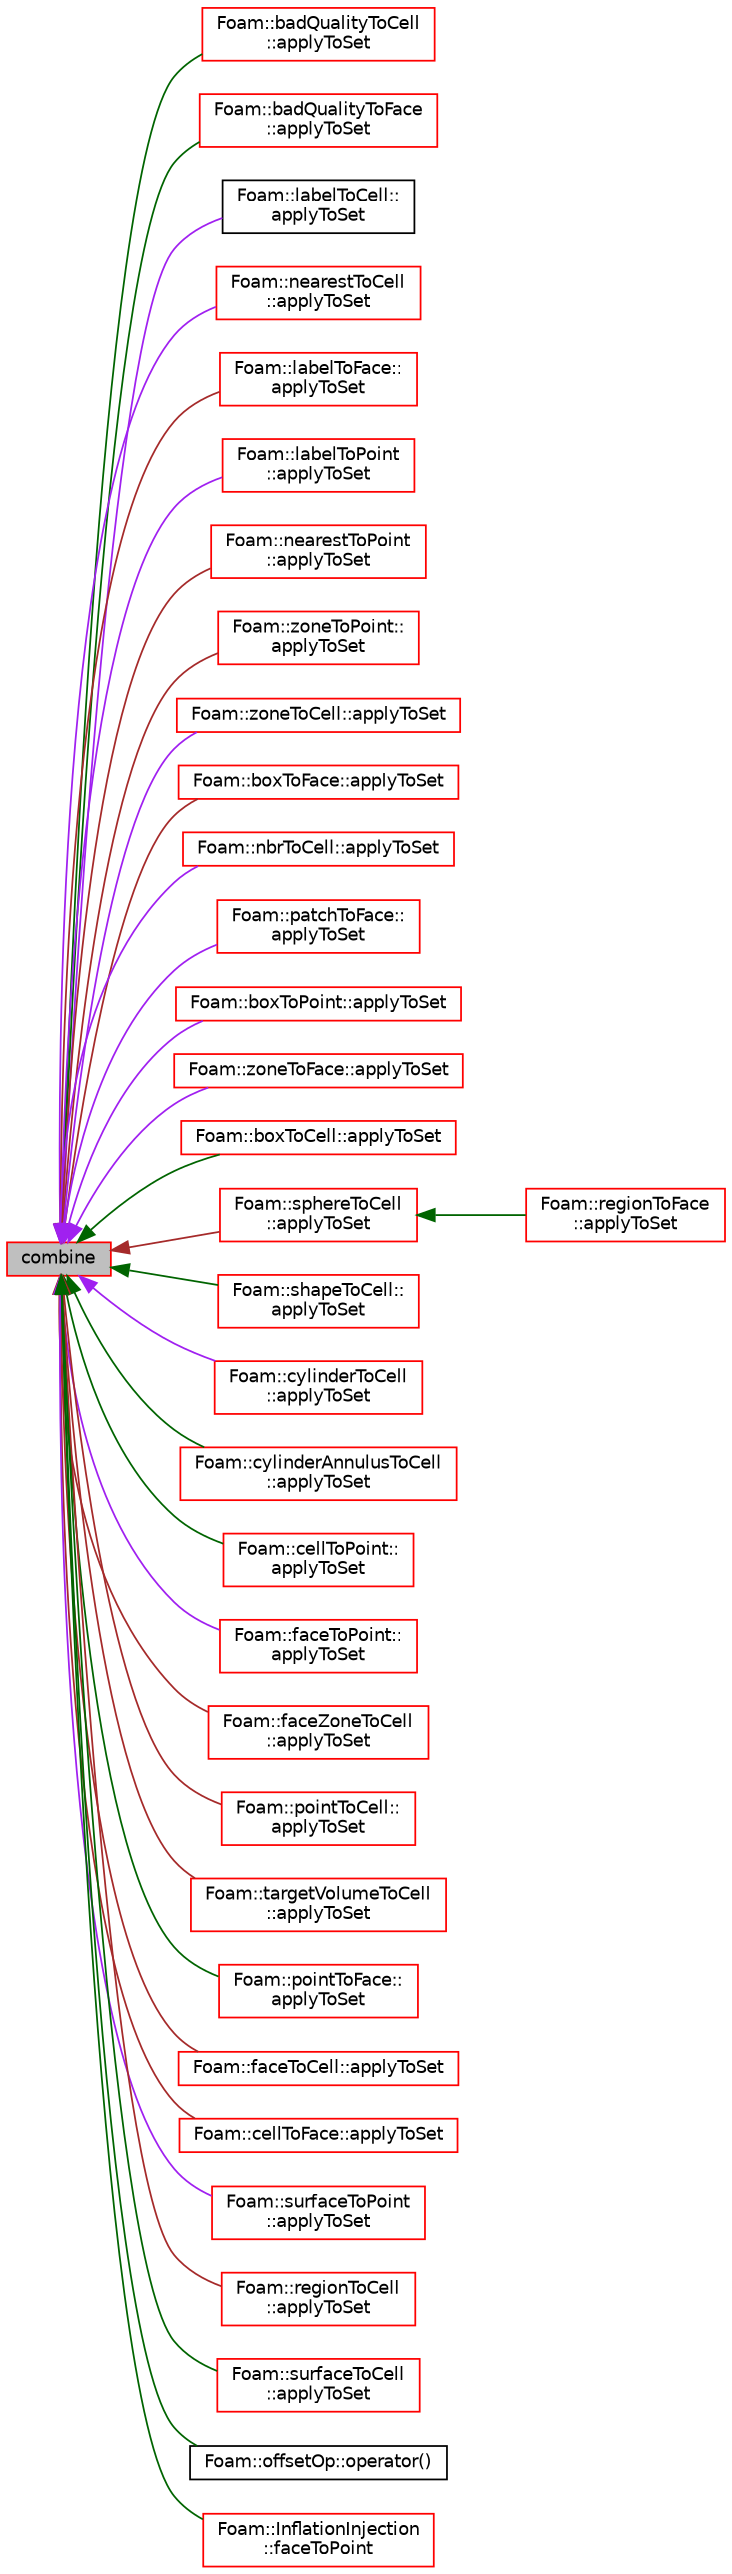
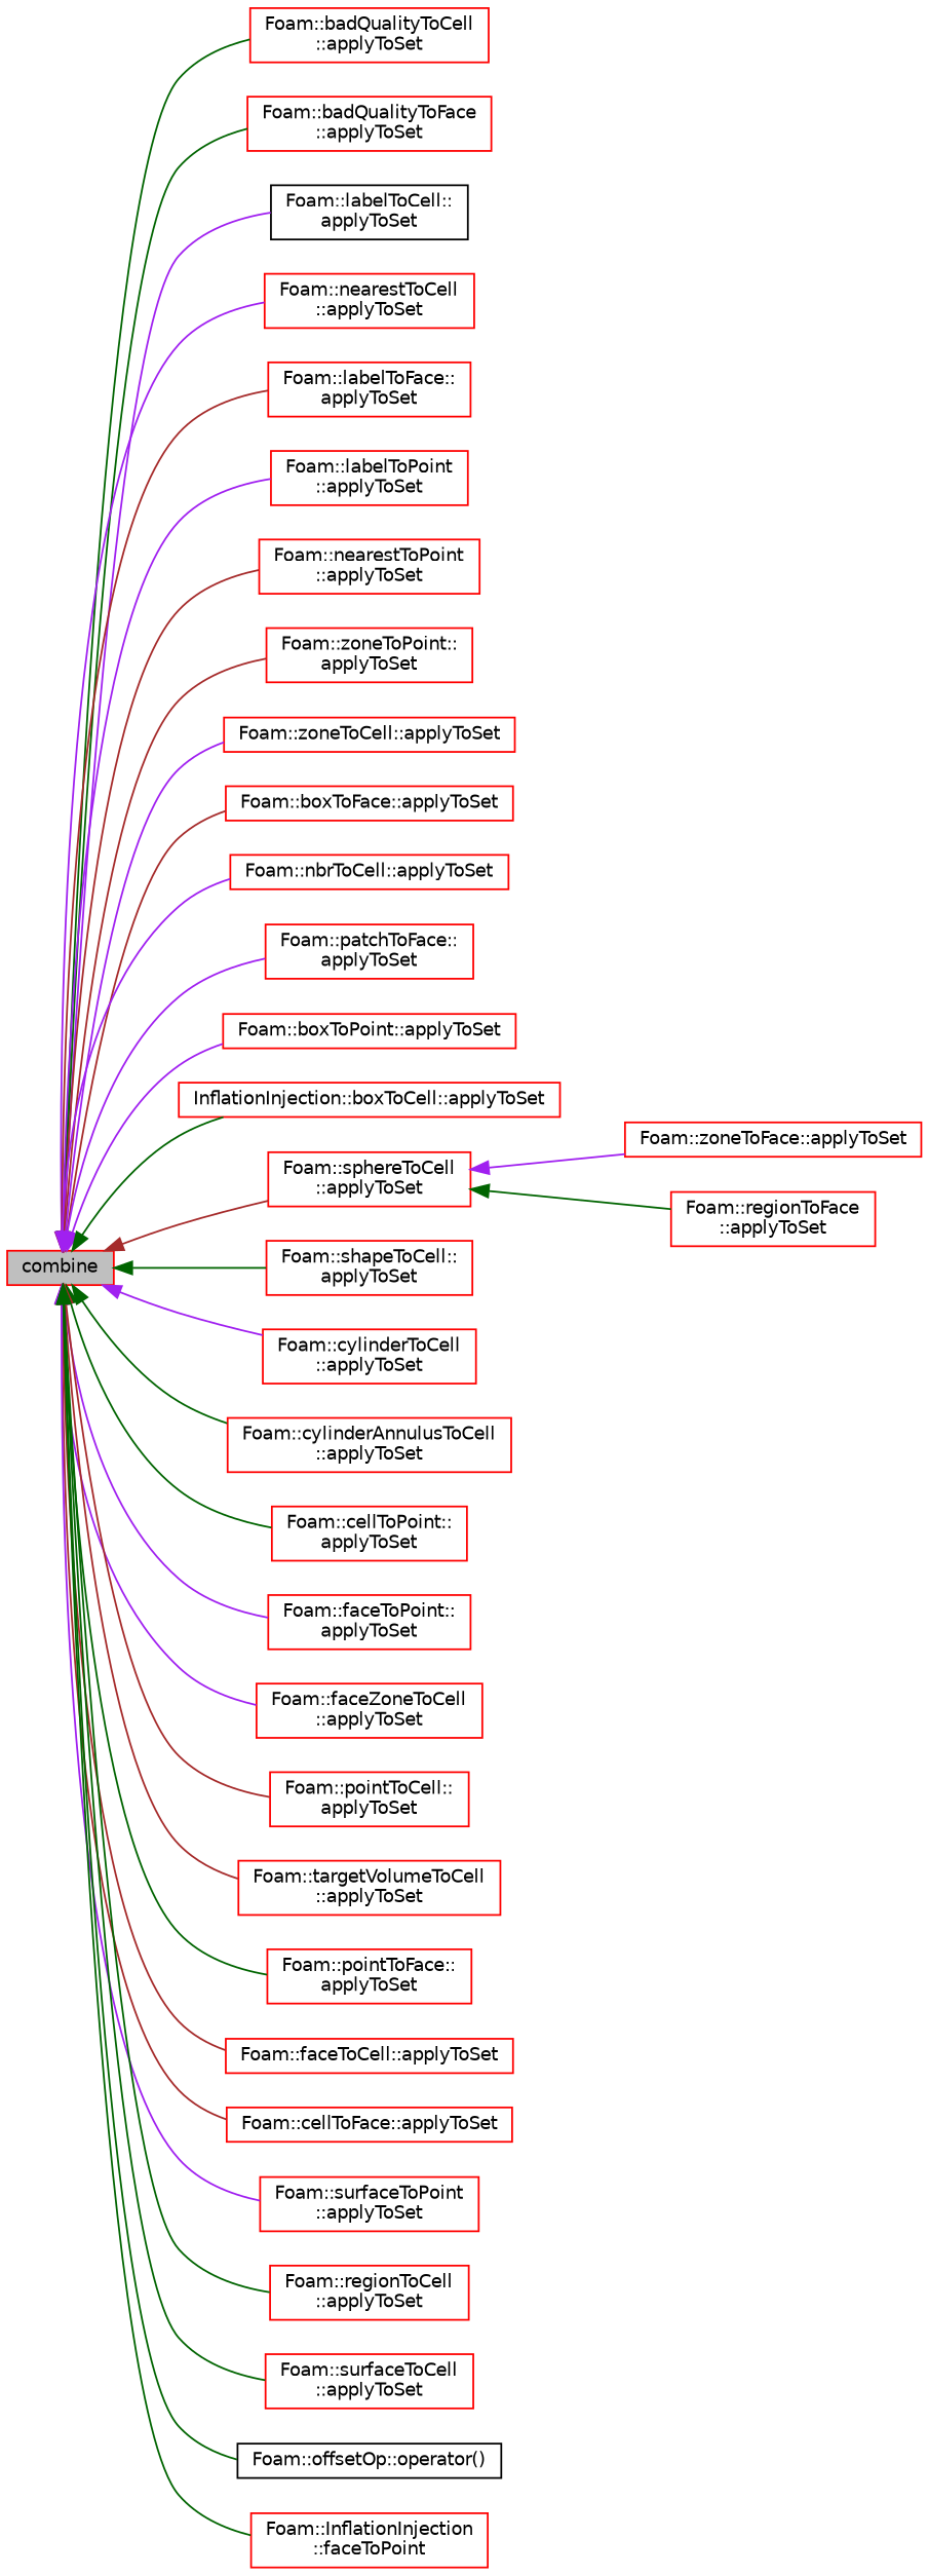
  digraph {
    rankdir=LR
    node [color=red fontname=Helvetica fontsize=10 shape=record]
    edge [color=darkgreen dir=back fontname=Helvetica fontsize=10 labelfontname=Helvetica labelfontsize=10 style=solid]
    n1 [fillcolor=grey75 fontcolor=black height=0.2 label=combine style=filled width=0.4]
    n2 [height=0.2 label="Foam::badQualityToCell\l::applyToSet" width=0.4]
    n3 [height=0.2 label="Foam::badQualityToFace\l::applyToSet" width=0.4]
    n4 [color=black height=0.2 label="Foam::labelToCell::\lapplyToSet" width=0.4]
    n5 [height=0.2 label="Foam::nearestToCell\l::applyToSet" width=0.4]
    n6 [height=0.2 label="Foam::labelToFace::\lapplyToSet" width=0.4]
    n7 [height=0.2 label="Foam::labelToPoint\l::applyToSet" width=0.4]
    n8 [height=0.2 label="Foam::nearestToPoint\l::applyToSet" width=0.4]
    n9 [height=0.2 label="Foam::zoneToPoint::\lapplyToSet" width=0.4]
    n10 [height=0.2 label="Foam::zoneToCell::applyToSet" width=0.4]
    n11 [height=0.2 label="Foam::boxToFace::applyToSet" width=0.4]
    n12 [height=0.2 label="Foam::nbrToCell::applyToSet" width=0.4]
    n13 [height=0.2 label="Foam::patchToFace::\lapplyToSet" width=0.4]
    n14 [height=0.2 label="Foam::boxToPoint::applyToSet" width=0.4]
    n15 [height=0.2 label="Foam::zoneToFace::applyToSet" width=0.4]
-   n16 [height=0.2 label="Foam::boxToCell::applyToSet" width=0.4]
+   n16 [height=0.2 label="InflationInjection::boxToCell::applyToSet" width=0.4]
    n17 [height=0.2 label="Foam::sphereToCell\l::applyToSet" width=0.4]
    n18 [height=0.2 label="Foam::shapeToCell::\lapplyToSet" width=0.4]
    n19 [height=0.2 label="Foam::cylinderToCell\l::applyToSet" width=0.4]
    n20 [height=0.2 label="Foam::cylinderAnnulusToCell\l::applyToSet" width=0.4]
    n21 [height=0.2 label="Foam::cellToPoint::\lapplyToSet" width=0.4]
    n22 [height=0.2 label="Foam::faceToPoint::\lapplyToSet" width=0.4]
    n23 [height=0.2 label="Foam::faceZoneToCell\l::applyToSet" width=0.4]
    n24 [height=0.2 label="Foam::pointToCell::\lapplyToSet" width=0.4]
    n25 [height=0.2 label="Foam::targetVolumeToCell\l::applyToSet" width=0.4]
    n26 [height=0.2 label="Foam::pointToFace::\lapplyToSet" width=0.4]
    n27 [height=0.2 label="Foam::faceToCell::applyToSet" width=0.4]
    n28 [height=0.2 label="Foam::cellToFace::applyToSet" width=0.4]
    n29 [height=0.2 label="Foam::surfaceToPoint\l::applyToSet" width=0.4]
    n30 [height=0.2 label="Foam::regionToCell\l::applyToSet" width=0.4]
    n31 [height=0.2 label="Foam::surfaceToCell\l::applyToSet" width=0.4]
    n32 [color=black height=0.2 label="Foam::offsetOp::operator()" width=0.4]
    n33 [height=0.2 label="Foam::InflationInjection\l::faceToPoint" width=0.4]
    n34 [height=0.2 label="Foam::regionToFace\l::applyToSet" width=0.4]
    n1 -> n2
    n1 -> n3
    n1 -> n4 [color=purple]
    n1 -> n5 [color=purple]
    n1 -> n6 [color=brown]
    n1 -> n7 [color=purple]
    n1 -> n8 [color=brown]
    n1 -> n9 [color=brown]
    n1 -> n10 [color=purple]
    n1 -> n11 [color=brown]
    n1 -> n12 [color=purple]
    n1 -> n13 [color=purple]
    n1 -> n14 [color=purple]
-   n1 -> n15 [color=purple]
+   n17 -> n15 [color=purple]
    n1 -> n16
    n1 -> n17 [color=brown]
    n1 -> n18
    n1 -> n19 [color=purple]
    n1 -> n20
    n1 -> n21
    n1 -> n22 [color=purple]
-   n1 -> n23 [color=brown]
+   n1 -> n23 [color=purple]
    n1 -> n24 [color=brown]
    n1 -> n25 [color=brown]
    n1 -> n26
    n1 -> n27 [color=brown]
    n1 -> n28 [color=brown]
    n1 -> n29 [color=purple]
-   n1 -> n30 [color=brown]
+   n1 -> n30
    n1 -> n31
    n1 -> n32
    n1 -> n33
    n17 -> n34
  }
